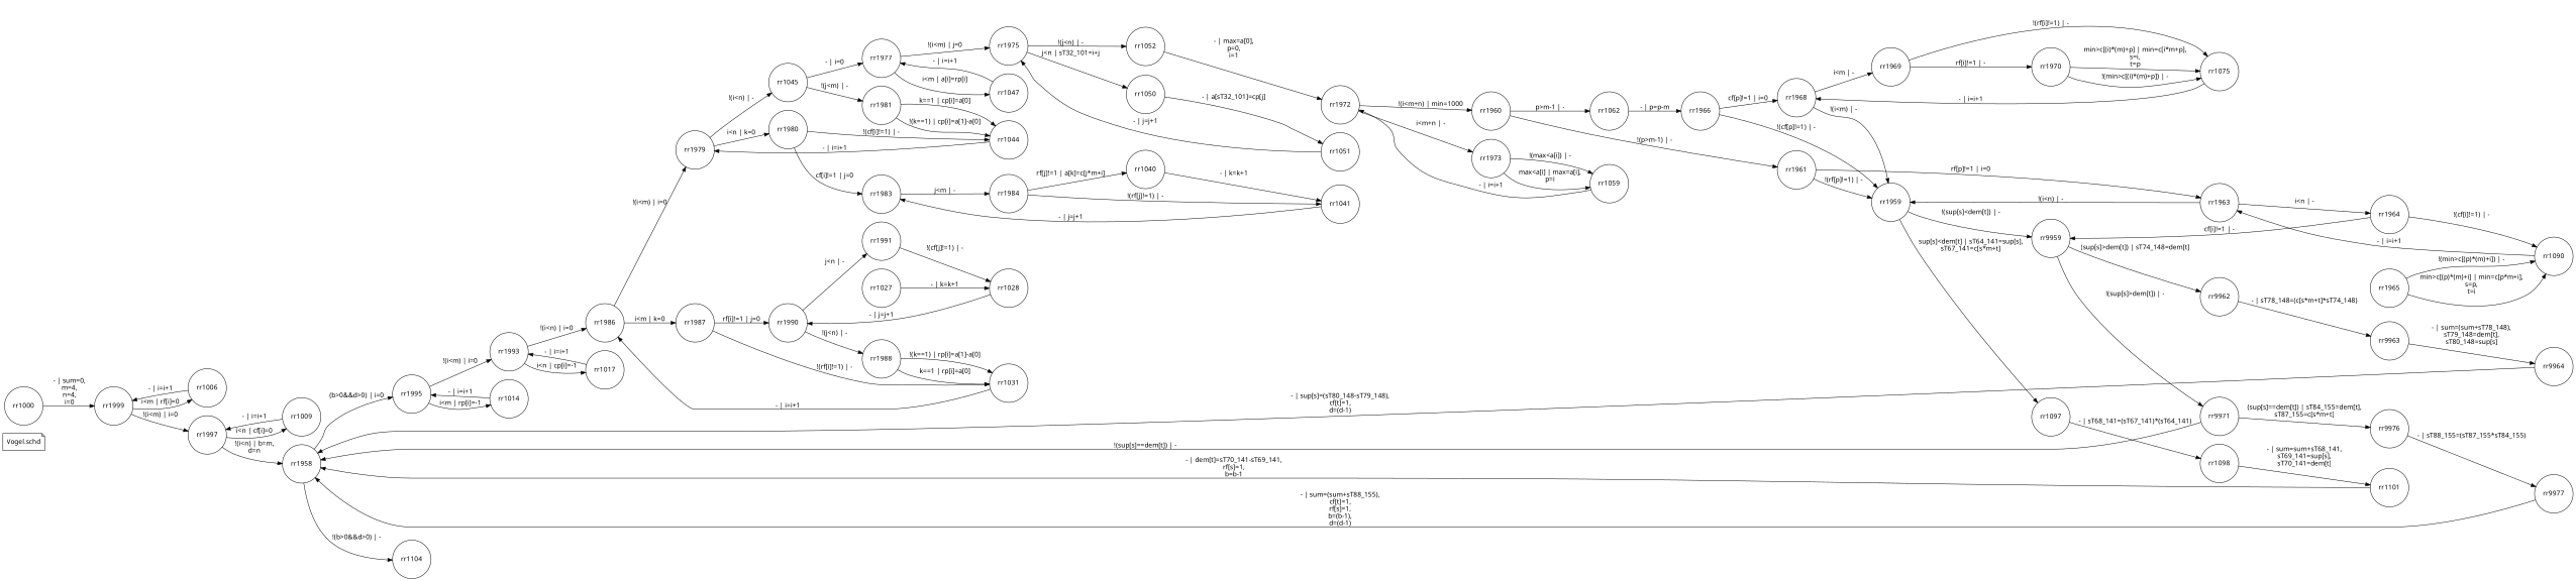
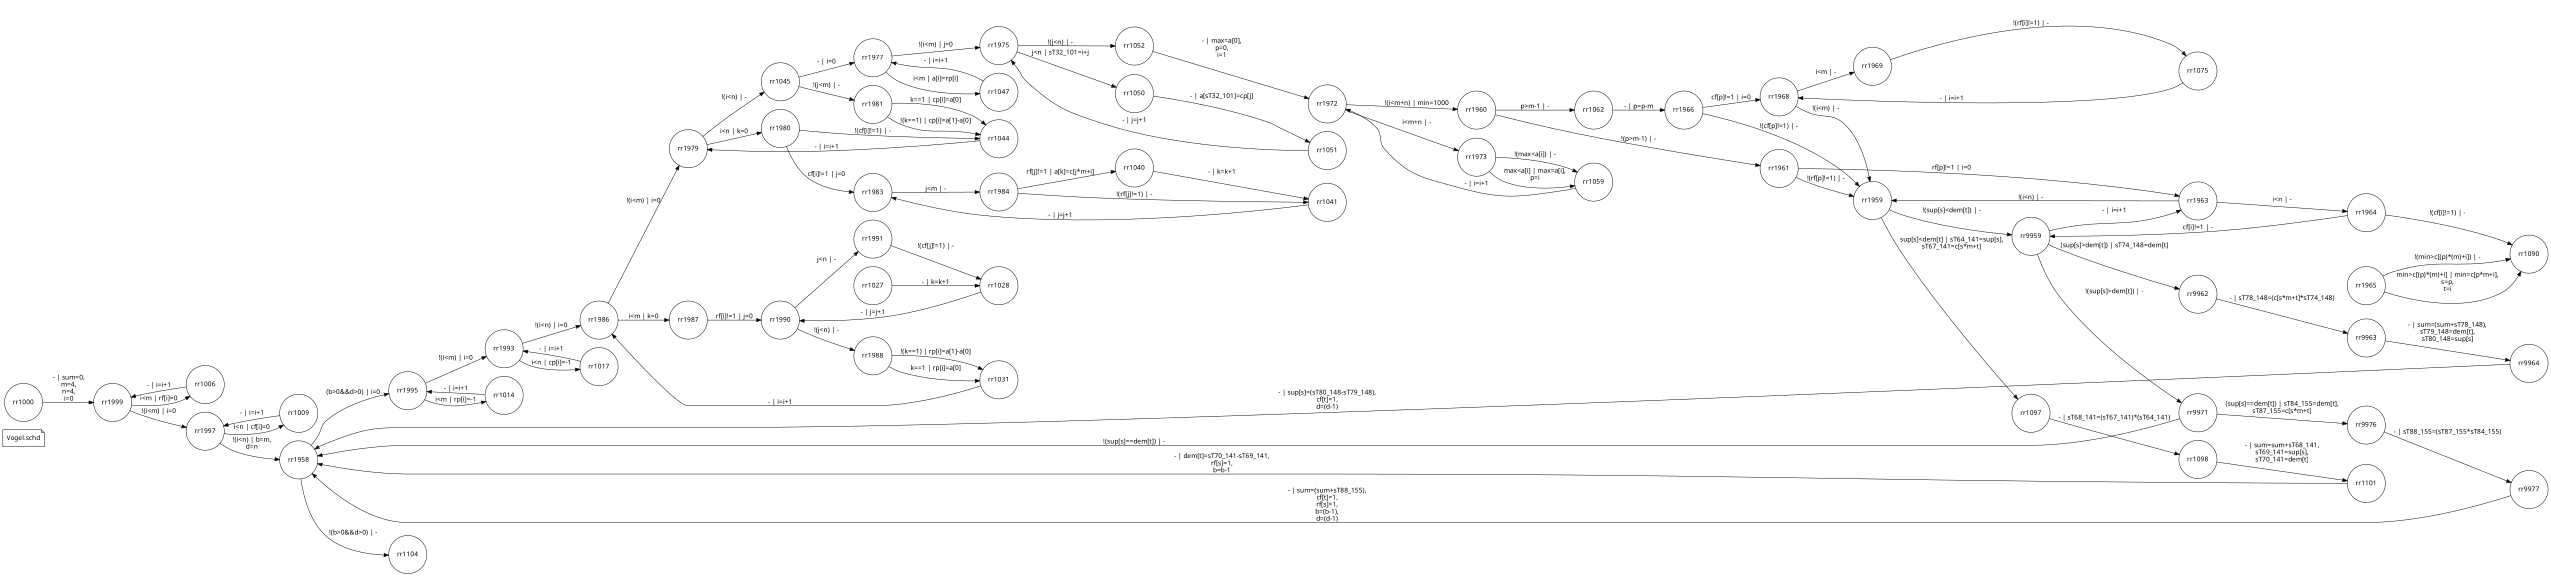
  digraph {
    fontname="Noto Sans"
    rankdir=LR
    node [fontname="Noto Sans" shape=circle]
    edge [fontname="Noto Sans"]
    "Vogel.schd" [shape=note]
    rr1000
    rr1999
    rr1006
    rr1997
    rr1009
    rr1958
    rr1995
    rr1104
    rr1014
    rr1993
    rr1017
    rr1986
    rr1987
    rr1979
    rr1990
    rr1031
    rr1980
    rr1045
    rr1991
    rr1988
    rr1983
    rr1044
    rr1977
    rr1981
    rr1028
    rr1027
    rr1984
    rr1047
    rr1975
    rr1040
    rr1041
    rr1050
    rr1052
    rr1051
    rr1972
    rr1973
    rr1960
    rr1059
    rr1062
    rr1961
    rr1966
    rr1959
    rr1963
    rr1968
    rr1097
    rr9959
    rr1964
    rr1969
-   rr1970
    rr1075
    rr1098
    rr9962
    rr9971
    rr1090
    rr1965
    rr1101
    rr9963
    rr9976
    rr9964
    rr9977
    rr1000 -> rr1999 [label="- | sum=0,\nm=4,\nn=4,\ni=0"]
    rr1999 -> rr1006 [label="i<m | rf[i]=0"]
    rr1999 -> rr1997 [label="!(i<m) | i=0"]
    rr1006 -> rr1999 [label="- | i=i+1"]
    rr1997 -> rr1009 [label="i<n | cf[i]=0"]
    rr1997 -> rr1958 [label="!(i<n) | b=m,\nd=n"]
    rr1009 -> rr1997 [label="- | i=i+1"]
    rr1958 -> rr1995 [label="(b>0&&d>0) | i=0"]
    rr1958 -> rr1104 [label="!(b>0&&d>0) | -"]
    rr1995 -> rr1014 [label="i<m | rp[i]=-1"]
    rr1995 -> rr1993 [label="!(i<m) | i=0"]
    rr1014 -> rr1995 [label="- | i=i+1"]
    rr1993 -> rr1017 [label="i<n | cp[i]=-1"]
    rr1993 -> rr1986 [label="!(i<n) | i=0"]
    rr1017 -> rr1993 [label="- | i=i+1"]
    rr1986 -> rr1987 [label="i<m | k=0"]
    rr1986 -> rr1979 [label="!(i<m) | i=0"]
    rr1987 -> rr1990 [label="rf[i]!=1 | j=0"]
-   rr1987 -> rr1031 [label="!(rf[i]!=1) | -"]
    rr1979 -> rr1980 [label="i<n | k=0"]
    rr1979 -> rr1045 [label="!(i<n) | -"]
    rr1990 -> rr1991 [label="j<n | -"]
    rr1990 -> rr1988 [label="!(j<n) | -"]
    rr1031 -> rr1986 [label="- | i=i+1"]
    rr1980 -> rr1983 [label="cf[i]!=1 | j=0"]
    rr1980 -> rr1044 [label="!(cf[i]!=1) | -"]
    rr1045 -> rr1977 [label="- | i=0"]
    rr1045 -> rr1981 [label="!(j<m) | -"]
    rr1991 -> rr1028 [label="!(cf[j]!=1) | -"]
    rr1988 -> rr1031 [label="k==1 | rp[i]=a[0]"]
    rr1988 -> rr1031 [label="!(k==1) | rp[i]=a[1]-a[0]"]
    rr1983 -> rr1984 [label="j<m | -"]
    rr1044 -> rr1979 [label="- | i=i+1"]
    rr1977 -> rr1047 [label="i<m | a[i]=rp[i]"]
    rr1977 -> rr1975 [label="!(i<m) | j=0"]
    rr1981 -> rr1044 [label="k==1 | cp[i]=a[0]"]
    rr1981 -> rr1044 [label="!(k==1) | cp[i]=a[1]-a[0]"]
    rr1028 -> rr1990 [label="- | j=j+1"]
    rr1027 -> rr1028 [label="- | k=k+1"]
    rr1984 -> rr1040 [label="rf[j]!=1 | a[k]=c[j*m+i]"]
    rr1984 -> rr1041 [label="!(rf[j]!=1) | -"]
    rr1047 -> rr1977 [label="- | i=i+1"]
    rr1975 -> rr1050 [label="j<n | sT32_101=i+j"]
    rr1975 -> rr1052 [label="!(j<n) | -"]
    rr1040 -> rr1041 [label="- | k=k+1"]
    rr1041 -> rr1983 [label="- | j=j+1"]
    rr1050 -> rr1051 [label="- | a[sT32_101]=cp[j]"]
    rr1052 -> rr1972 [label="- | max=a[0],\np=0,\ni=1"]
    rr1051 -> rr1975 [label="- | j=j+1"]
    rr1972 -> rr1973 [label="i<m+n | -"]
    rr1972 -> rr1960 [label="!(i<m+n) | min=1000"]
    rr1973 -> rr1059 [label="max<a[i] | max=a[i],\np=i"]
    rr1973 -> rr1059 [label="!(max<a[i]) | -"]
    rr1960 -> rr1062 [label="p>m-1 | -"]
    rr1960 -> rr1961 [label="!(p>m-1) | -"]
    rr1059 -> rr1972 [label="- | i=i+1"]
    rr1062 -> rr1966 [label="- | p=p-m"]
    rr1961 -> rr1959 [label="!(rf[p]!=1) | -"]
    rr1961 -> rr1963 [label="rf[p]!=1 | i=0"]
    rr1966 -> rr1959 [label="!(cf[p]!=1) | -"]
    rr1966 -> rr1968 [label="cf[p]!=1 | i=0"]
    rr1959 -> rr1097 [label="sup[s]<dem[t] | sT64_141=sup[s],\nsT67_141=c[s*m+t]"]
    rr1959 -> rr9959 [label="!(sup[s]<dem[t]) | -"]
    rr1963 -> rr1959 [label="!(i<n) | -"]
    rr1963 -> rr1964 [label="i<n | -"]
    rr1968 -> rr1959 [label="!(i<m) | -"]
    rr1968 -> rr1969 [label="i<m | -"]
    rr1097 -> rr1098 [label="- | sT68_141=(sT67_141)*(sT64_141)"]
    rr9959 -> rr9962 [label="(sup[s]>dem[t]) | sT74_148=dem[t]"]
    rr9959 -> rr9971 [label="!(sup[s]>dem[t]) | -"]
    rr1964 -> rr9959 [label="cf[i]!=1 | -"]
    rr1964 -> rr1090 [label="!(cf[i]!=1) | -"]
-   rr1969 -> rr1970 [label="rf[i]!=1 | -"]
    rr1969 -> rr1075 [label="!(rf[i]!=1) | -"]
-   rr1970 -> rr1075 [label="min>c[(i)*(m)+p] | min=c[i*m+p],\ns=i,\nt=p"]
-   rr1970 -> rr1075 [label="!(min>c[(i)*(m)+p]) | -"]
    rr1075 -> rr1968 [label="- | i=i+1"]
    rr1098 -> rr1101 [label="- | sum=sum+sT68_141,\nsT69_141=sup[s],\nsT70_141=dem[t]"]
    rr9962 -> rr9963 [label="- | sT78_148=(c[s*m+t]*sT74_148)"]
    rr9971 -> rr1958 [label="!(sup[s]==dem[t]) | -"]
    rr9971 -> rr9976 [label="(sup[s]==dem[t]) | sT84_155=dem[t],\nsT87_155=c[s*m+t]"]
-   rr1090 -> rr1963 [label="- | i=i+1"]
+   rr9959 -> rr1963 [label="- | i=i+1"]
    rr1965 -> rr1090 [label="min>c[(p)*(m)+i] | min=c[p*m+i],\ns=p,\nt=i"]
    rr1965 -> rr1090 [label="!(min>c[(p)*(m)+i]) | -"]
    rr1101 -> rr1958 [label="- | dem[t]=sT70_141-sT69_141,\nrf[s]=1,\nb=b-1"]
    rr9963 -> rr9964 [label="- | sum=(sum+sT78_148),\nsT79_148=dem[t],\nsT80_148=sup[s]"]
    rr9976 -> rr9977 [label="- | sT88_155=(sT87_155*sT84_155)"]
    rr9964 -> rr1958 [label="- | sup[s]=(sT80_148-sT79_148),\ncf[t]=1,\nd=(d-1)"]
    rr9977 -> rr1958 [label="- | sum=(sum+sT88_155),\ncf[t]=1,\nrf[s]=1,\nb=(b-1),\nd=(d-1)"]
  }
